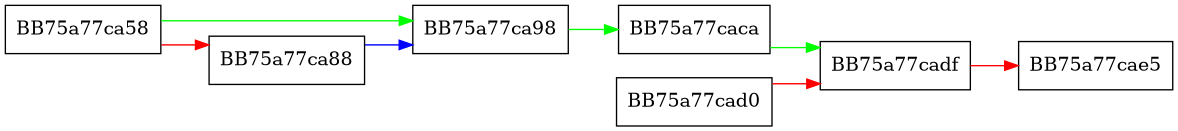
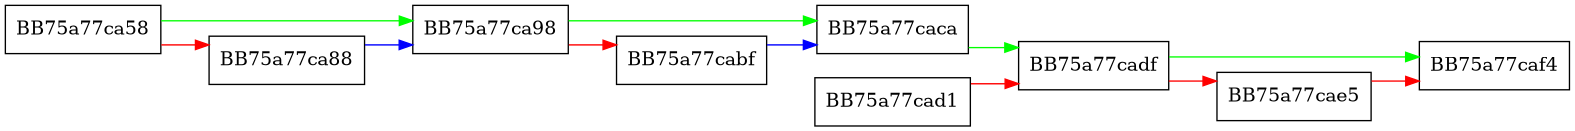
  digraph {
    rankdir=LR
    splines=ortho
    node [shape=box]
    edge [color=red]
    BB75a77ca58
    BB75a77ca98
    BB75a77ca88
    BB75a77caca
+   BB75a77cabf
    BB75a77cadf
+   BB75a77caf4
    BB75a77cae5
-   BB75a77cad0
+   BB75a77cad0 [label=BB75a77cad1]
    BB75a77ca58 -> BB75a77ca98 [color=green]
    BB75a77ca58 -> BB75a77ca88
    BB75a77ca98 -> BB75a77caca [color=green]
+   BB75a77ca98 -> BB75a77cabf
    BB75a77ca88 -> BB75a77ca98 [color=blue]
    BB75a77caca -> BB75a77cadf [color=green]
+   BB75a77cabf -> BB75a77caca [color=blue]
+   BB75a77cadf -> BB75a77caf4 [color=green]
    BB75a77cadf -> BB75a77cae5
+   BB75a77cae5 -> BB75a77caf4
    BB75a77cad0 -> BB75a77cadf
  }
